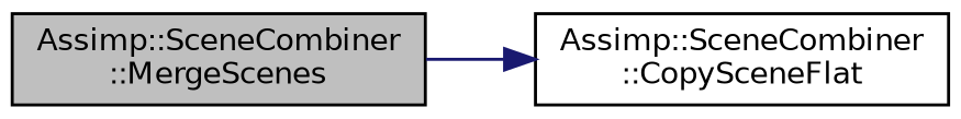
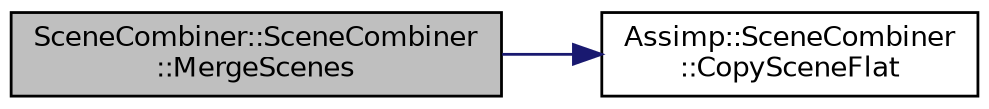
  digraph {
    rankdir=LR
    node [color=black fontname=Helvetica fontsize=10 shape=record style=filled]
-   n1 [fillcolor=grey75 fontcolor=black height=0.2 label="Assimp::SceneCombiner\l::MergeScenes" width=0.4]
+   n1 [fillcolor=grey75 fontcolor=black height=0.2 label="SceneCombiner::SceneCombiner\l::MergeScenes" width=0.4]
    n2 [fillcolor=white height=0.2 label="Assimp::SceneCombiner\l::CopySceneFlat" width=0.4]
    n1 -> n2 [color=midnightblue fontname=Helvetica fontsize=10 labelfontname=Helvetica labelfontsize=10 style=solid]
  }
